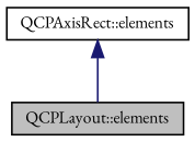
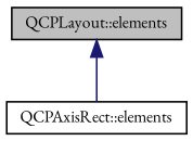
  digraph {
    rankdir=TB
    fontname="EB Garamond"
    node [color=black fontname="EB Garamond" fontsize=10 shape=record style=filled]
    n1 [fillcolor=grey75 fontcolor=black height=0.2 label="QCPLayout::elements" width=0.4]
    n2 [fillcolor=white height=0.2 label="QCPAxisRect::elements" width=0.4]
-   n2 -> n1 [color=midnightblue dir=back fontname="EB Garamond" fontsize=10 labelfontname=Helvetica labelfontsize=10 style=solid]
+   n1 -> n2 [color=midnightblue dir=back fontname="EB Garamond" fontsize=10 labelfontname=Helvetica labelfontsize=10 style=solid]
  }
